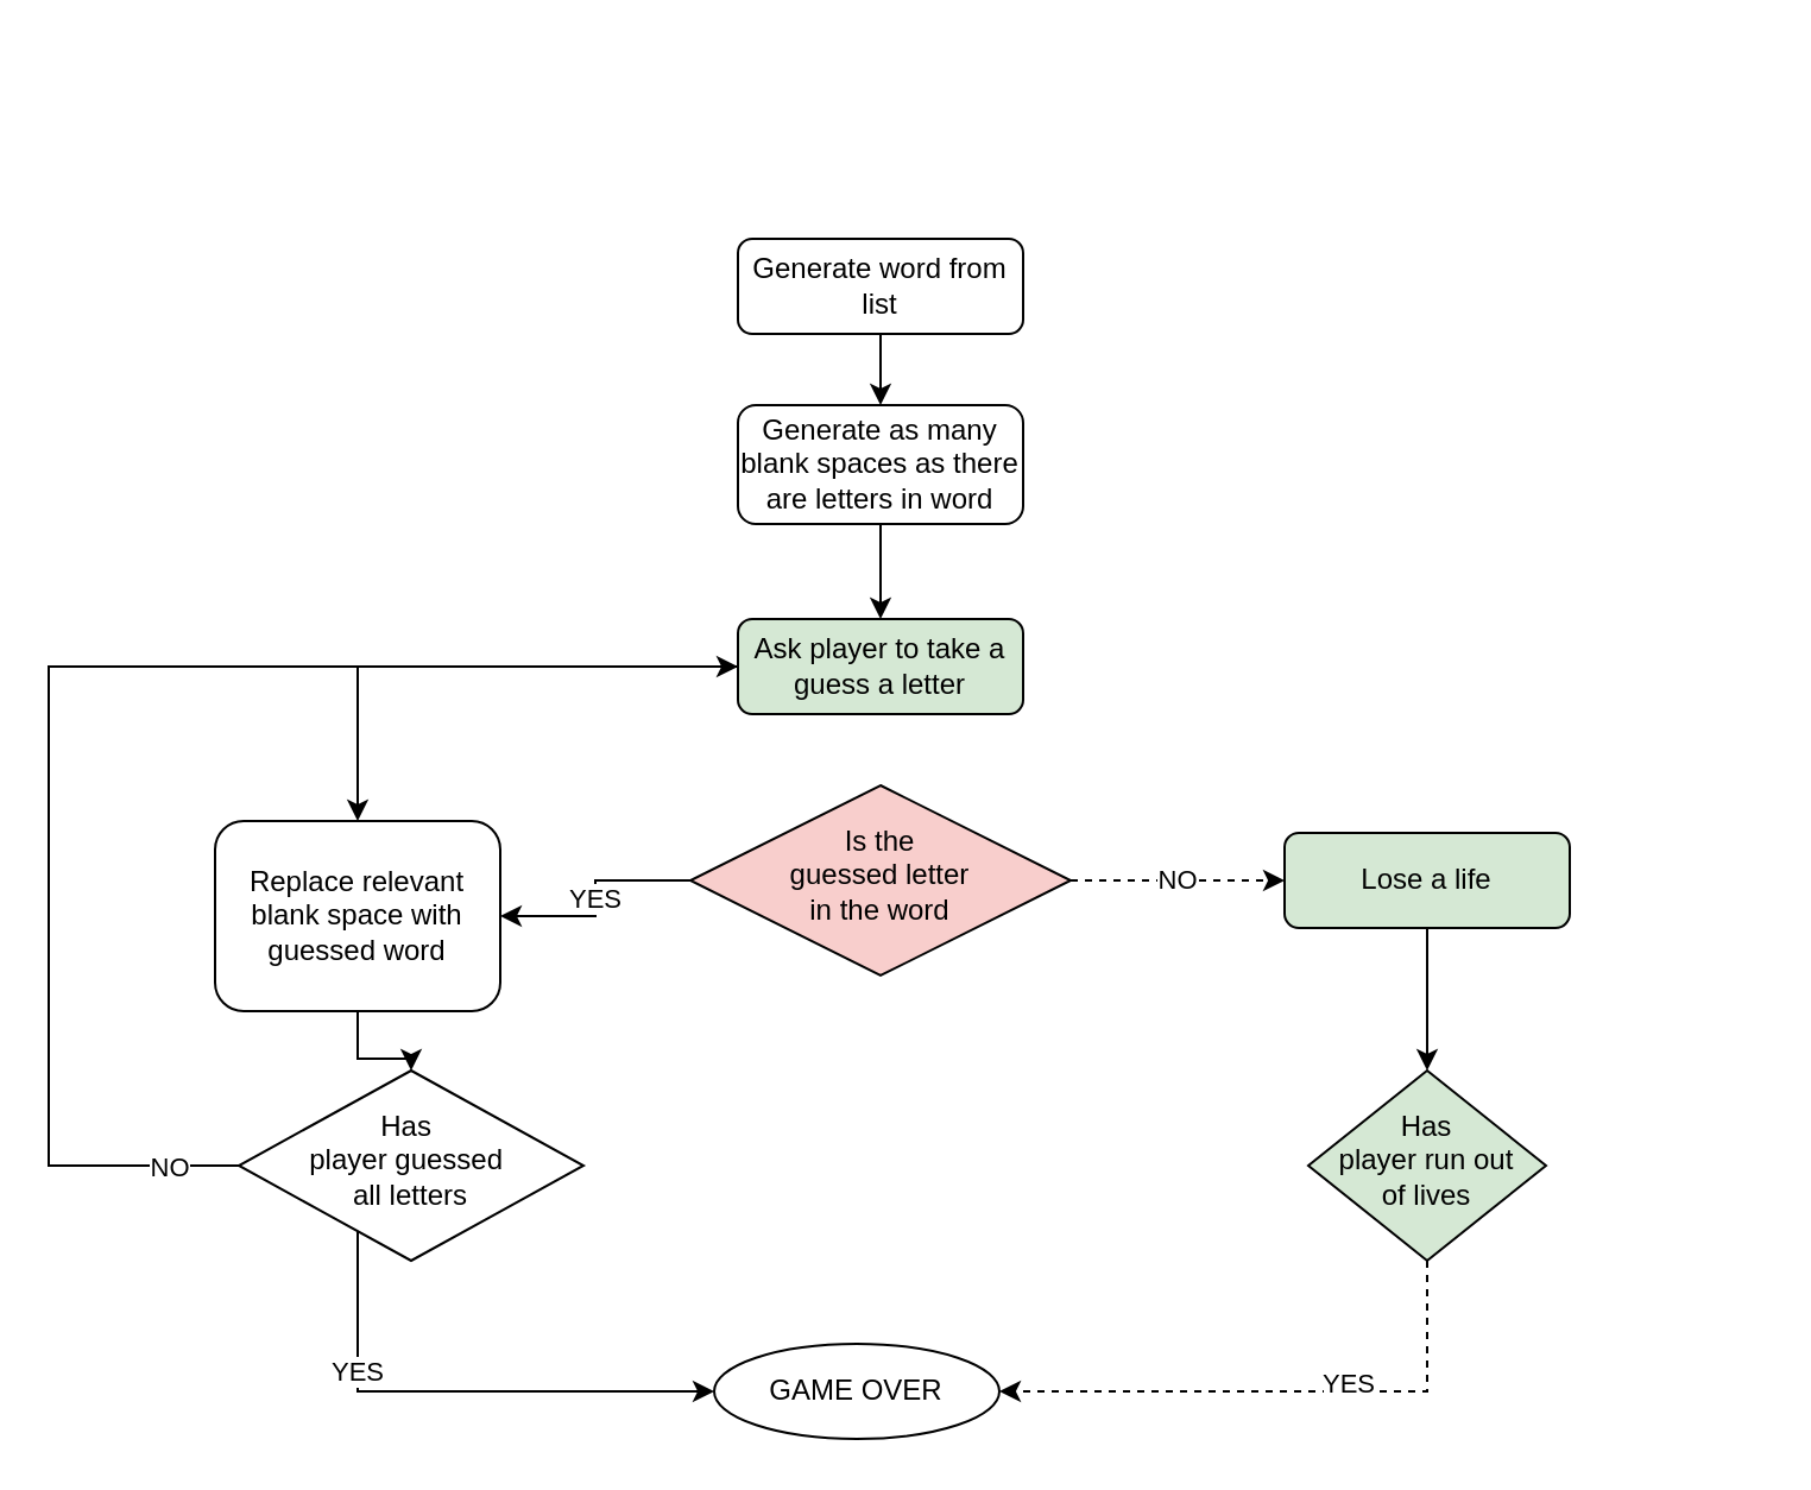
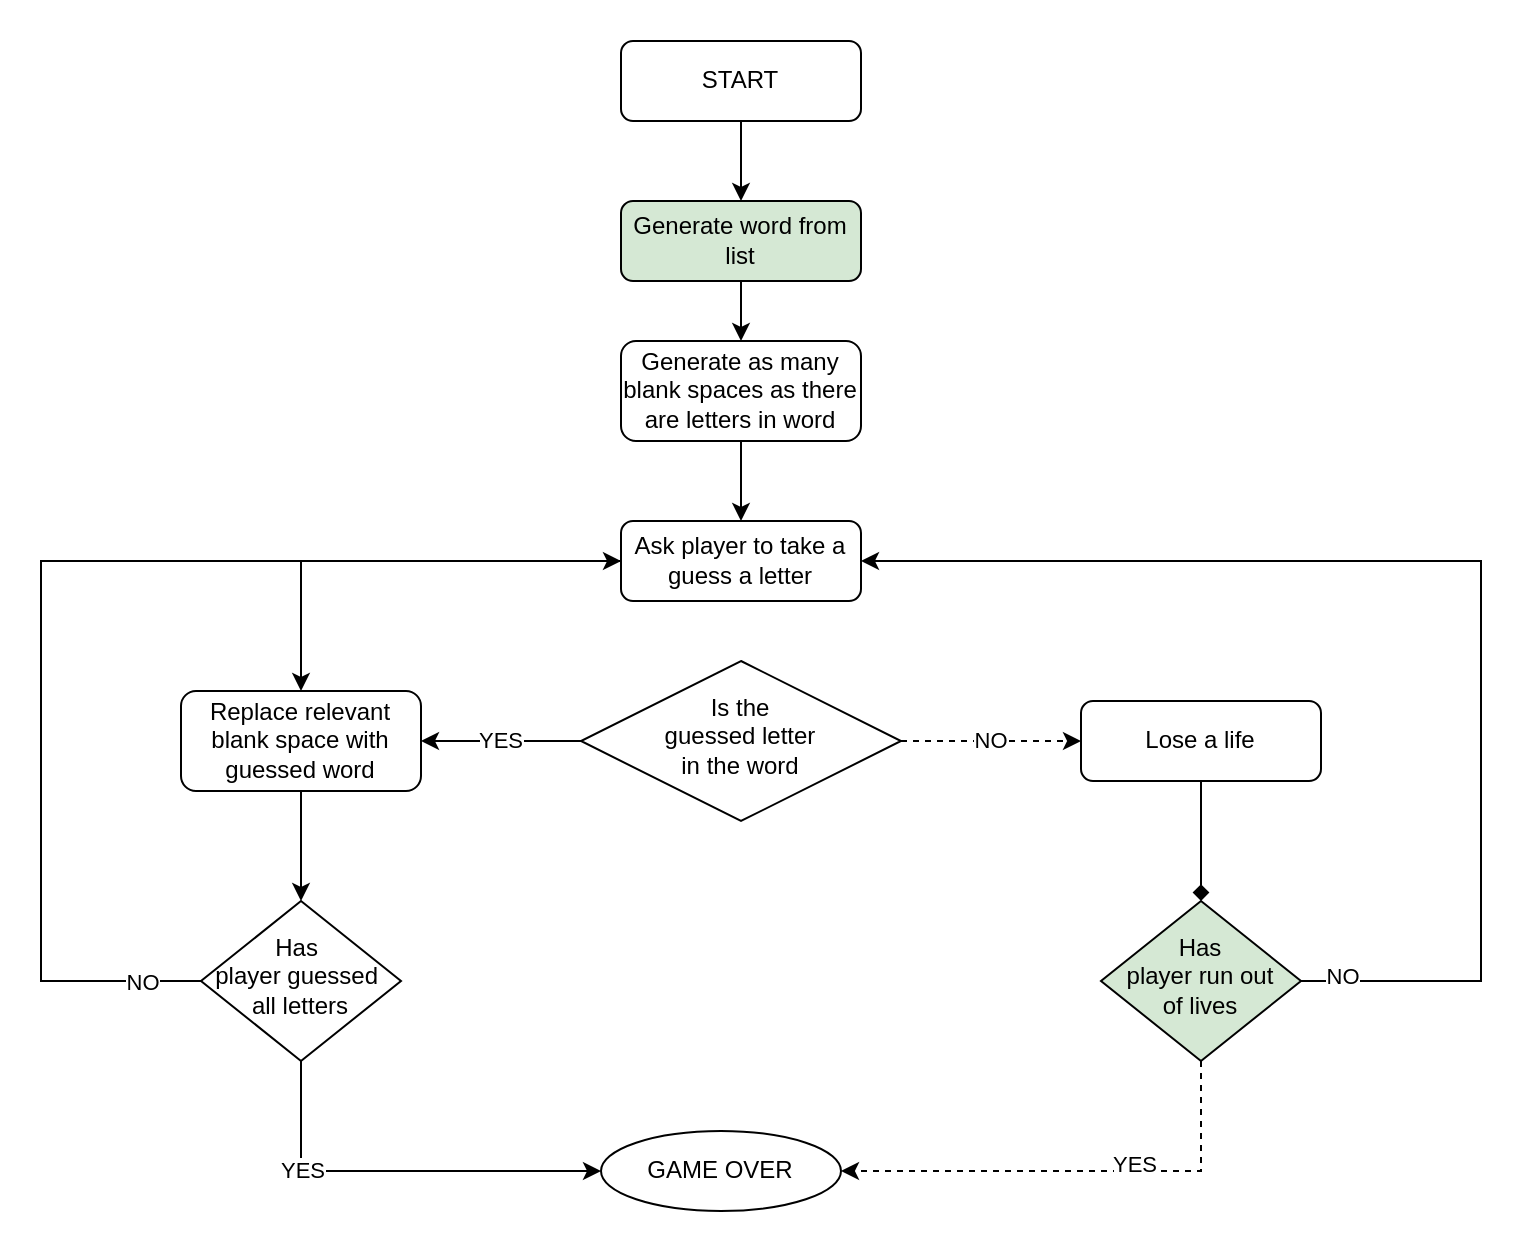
  <mxCell id="0" />
  <mxCell id="1" parent="0" />
  <mxCell id="2" value="" style="edgeStyle=orthogonalEdgeStyle;rounded=0;orthogonalLoop=1;jettySize=auto;html=1;" edge="1" parent="1" source="3" target="17"><mxGeometry relative="1" as="geometry" /></mxCell>
  <mxCell id="3" value="Generate as many blank spaces as there are letters in word" style="rounded=1;whiteSpace=wrap;html=1;fontSize=12;glass=0;strokeWidth=1;shadow=0;direction=west;" parent="1" vertex="1"><mxGeometry x="310" y="170" width="120" height="50" as="geometry" /></mxCell>
  <mxCell id="4" value="NO" style="edgeStyle=orthogonalEdgeStyle;rounded=0;orthogonalLoop=1;jettySize=auto;html=1;dashed=1;" edge="1" parent="1" source="6" target="8"><mxGeometry relative="1" as="geometry" /></mxCell>
  <mxCell id="5" value="YES" style="edgeStyle=orthogonalEdgeStyle;rounded=0;orthogonalLoop=1;jettySize=auto;html=1;" edge="1" parent="1" source="6" target="15"><mxGeometry relative="1" as="geometry" /></mxCell>
- <mxCell id="6" value="Is the &lt;br&gt;guessed letter &lt;br&gt;in the word" style="rhombus;whiteSpace=wrap;html=1;shadow=0;fontFamily=Helvetica;fontSize=12;align=center;strokeWidth=1;spacing=6;spacingTop=-4;fillColor=#f8cecc;" parent="1" vertex="1"><mxGeometry x="290" y="330" width="160" height="80" as="geometry" /></mxCell>
- <mxCell id="7" value="" style="edgeStyle=orthogonalEdgeStyle;rounded=0;orthogonalLoop=1;jettySize=auto;html=1;" edge="1" parent="1" source="8" target="13"><mxGeometry relative="1" as="geometry" /></mxCell>
- <mxCell id="8" value="Lose a life" style="rounded=1;whiteSpace=wrap;html=1;fontSize=12;glass=0;strokeWidth=1;shadow=0;fillColor=#d5e8d4;" parent="1" vertex="1"><mxGeometry x="540" y="350" width="120" height="40" as="geometry" /></mxCell>
+ <mxCell id="6" value="Is the &lt;br&gt;guessed letter &lt;br&gt;in the word" style="rhombus;whiteSpace=wrap;html=1;shadow=0;fontFamily=Helvetica;fontSize=12;align=center;strokeWidth=1;spacing=6;spacingTop=-4;" parent="1" vertex="1"><mxGeometry x="290" y="330" width="160" height="80" as="geometry" /></mxCell>
+ <mxCell id="7" value="" style="edgeStyle=orthogonalEdgeStyle;rounded=0;orthogonalLoop=1;jettySize=auto;html=1;endArrow=diamond;" edge="1" parent="1" source="8" target="13"><mxGeometry relative="1" as="geometry" /></mxCell>
+ <mxCell id="8" value="Lose a life" style="rounded=1;whiteSpace=wrap;html=1;fontSize=12;glass=0;strokeWidth=1;shadow=0;" parent="1" vertex="1"><mxGeometry x="540" y="350" width="120" height="40" as="geometry" /></mxCell>
  <mxCell id="9" value="" style="edgeStyle=orthogonalEdgeStyle;rounded=0;orthogonalLoop=1;jettySize=auto;html=1;dashed=1;" edge="1" parent="1" source="13" target="26"><mxGeometry relative="1" as="geometry"><Array as="points"><mxPoint x="600" y="585" /></Array></mxGeometry></mxCell>
  <mxCell id="10" value="YES" style="edgeLabel;html=1;align=center;verticalAlign=middle;resizable=0;points=[];" vertex="1" connectable="0" parent="9"><mxGeometry x="-0.24" y="-4" relative="1" as="geometry"><mxPoint as="offset" /></mxGeometry></mxCell>
+ <mxCell id="11" style="edgeStyle=orthogonalEdgeStyle;rounded=0;orthogonalLoop=1;jettySize=auto;html=1;entryX=1;entryY=0.5;entryDx=0;entryDy=0;" edge="1" parent="1" source="13" target="17"><mxGeometry relative="1" as="geometry"><Array as="points"><mxPoint x="740" y="490" /><mxPoint x="740" y="280" /></Array></mxGeometry></mxCell>
+ <mxCell id="12" value="NO" style="edgeLabel;html=1;align=center;verticalAlign=middle;resizable=0;points=[];" vertex="1" connectable="0" parent="11"><mxGeometry x="-0.933" y="3" relative="1" as="geometry"><mxPoint as="offset" /></mxGeometry></mxCell>
  <mxCell id="13" value="Has &lt;br&gt;player run out &lt;br&gt;of lives" style="rhombus;whiteSpace=wrap;html=1;shadow=0;fontFamily=Helvetica;fontSize=12;align=center;strokeWidth=1;spacing=6;spacingTop=-4;fillColor=#d5e8d4;" parent="1" vertex="1"><mxGeometry x="550" y="450" width="100" height="80" as="geometry" /></mxCell>
  <mxCell id="14" value="" style="edgeStyle=orthogonalEdgeStyle;rounded=0;orthogonalLoop=1;jettySize=auto;html=1;" edge="1" parent="1" source="15" target="25"><mxGeometry relative="1" as="geometry" /></mxCell>
- <mxCell id="15" value="Replace relevant blank space with guessed word" style="rounded=1;whiteSpace=wrap;html=1;fontSize=12;glass=0;strokeWidth=1;shadow=0;" parent="1" vertex="1"><mxGeometry x="90" y="345" width="120" height="80" as="geometry" /></mxCell>
+ <mxCell id="15" value="Replace relevant blank space with guessed word" style="rounded=1;whiteSpace=wrap;html=1;fontSize=12;glass=0;strokeWidth=1;shadow=0;" parent="1" vertex="1"><mxGeometry x="90" y="345" width="120" height="50" as="geometry" /></mxCell>
  <mxCell id="16" value="" style="edgeStyle=orthogonalEdgeStyle;rounded=0;orthogonalLoop=1;jettySize=auto;html=1;" edge="1" parent="1" source="17" target="15"><mxGeometry relative="1" as="geometry" /></mxCell>
- <mxCell id="17" value="Ask player to take a guess a letter" style="rounded=1;whiteSpace=wrap;html=1;fontSize=12;glass=0;strokeWidth=1;shadow=0;fillColor=#d5e8d4;" parent="1" vertex="1"><mxGeometry x="310" y="260" width="120" height="40" as="geometry" /></mxCell>
+ <mxCell id="17" value="Ask player to take a guess a letter" style="rounded=1;whiteSpace=wrap;html=1;fontSize=12;glass=0;strokeWidth=1;shadow=0;" parent="1" vertex="1"><mxGeometry x="310" y="260" width="120" height="40" as="geometry" /></mxCell>
  <mxCell id="18" style="edgeStyle=orthogonalEdgeStyle;rounded=0;orthogonalLoop=1;jettySize=auto;html=1;exitX=0.5;exitY=0;exitDx=0;exitDy=0;entryX=0.5;entryY=1;entryDx=0;entryDy=0;" edge="1" parent="1" source="19" target="3"><mxGeometry relative="1" as="geometry" /></mxCell>
- <mxCell id="19" value="Generate word from list" style="rounded=1;whiteSpace=wrap;html=1;fontSize=12;glass=0;strokeWidth=1;shadow=0;direction=west;" vertex="1" parent="1"><mxGeometry x="310" y="100" width="120" height="40" as="geometry" /></mxCell>
+ <mxCell id="19" value="Generate word from list" style="rounded=1;whiteSpace=wrap;html=1;fontSize=12;glass=0;strokeWidth=1;shadow=0;direction=west;fillColor=#d5e8d4;" vertex="1" parent="1"><mxGeometry x="310" y="100" width="120" height="40" as="geometry" /></mxCell>
+ <mxCell id="20" value="" style="edgeStyle=orthogonalEdgeStyle;rounded=0;orthogonalLoop=1;jettySize=auto;html=1;" edge="1" parent="1" source="21" target="19"><mxGeometry relative="1" as="geometry" /></mxCell>
+ <mxCell id="21" value="START" style="rounded=1;whiteSpace=wrap;html=1;fontSize=12;glass=0;strokeWidth=1;shadow=0;direction=west;" vertex="1" parent="1"><mxGeometry x="310" y="20" width="120" height="40" as="geometry" /></mxCell>
  <mxCell id="22" value="YES" style="edgeStyle=orthogonalEdgeStyle;rounded=0;orthogonalLoop=1;jettySize=auto;html=1;" edge="1" parent="1" source="25" target="26"><mxGeometry x="-0.455" relative="1" as="geometry"><Array as="points"><mxPoint x="150" y="585" /></Array><mxPoint as="offset" /></mxGeometry></mxCell>
  <mxCell id="23" style="edgeStyle=orthogonalEdgeStyle;rounded=0;orthogonalLoop=1;jettySize=auto;html=1;entryX=0;entryY=0.5;entryDx=0;entryDy=0;" edge="1" parent="1" source="25" target="17"><mxGeometry relative="1" as="geometry"><Array as="points"><mxPoint x="20" y="490" /><mxPoint x="20" y="280" /></Array></mxGeometry></mxCell>
  <mxCell id="24" value="NO" style="edgeLabel;html=1;align=center;verticalAlign=middle;resizable=0;points=[];" vertex="1" connectable="0" parent="23"><mxGeometry x="-0.77" y="-3" relative="1" as="geometry"><mxPoint x="37" y="3" as="offset" /></mxGeometry></mxCell>
- <mxCell id="25" value="Has&amp;nbsp;&lt;br&gt;player guessed&amp;nbsp;&lt;br&gt;all letters" style="rhombus;whiteSpace=wrap;html=1;shadow=0;fontFamily=Helvetica;fontSize=12;align=center;strokeWidth=1;spacing=6;spacingTop=-4;" vertex="1" parent="1"><mxGeometry x="100" y="450" width="145" height="80" as="geometry" /></mxCell>
+ <mxCell id="25" value="Has&amp;nbsp;&lt;br&gt;player guessed&amp;nbsp;&lt;br&gt;all letters" style="rhombus;whiteSpace=wrap;html=1;shadow=0;fontFamily=Helvetica;fontSize=12;align=center;strokeWidth=1;spacing=6;spacingTop=-4;" vertex="1" parent="1"><mxGeometry x="100" y="450" width="100" height="80" as="geometry" /></mxCell>
  <mxCell id="26" value="GAME OVER" style="ellipse;whiteSpace=wrap;html=1;fontSize=12;glass=0;strokeWidth=1;shadow=0;" vertex="1" parent="1"><mxGeometry x="300" y="565" width="120" height="40" as="geometry" /></mxCell>
